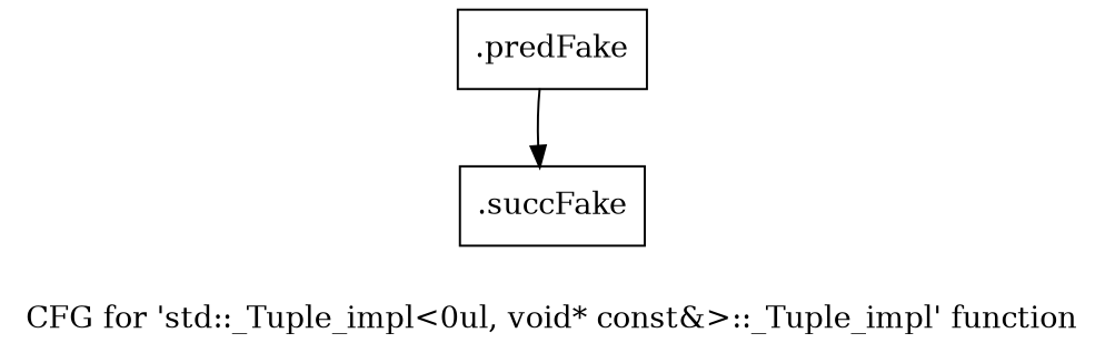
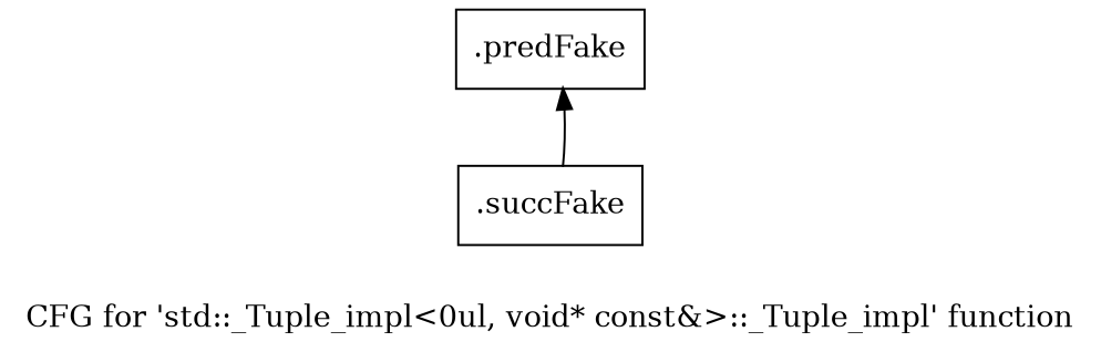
  digraph {
    label="CFG for 'std::_Tuple_impl\<0ul, void* const&\>::_Tuple_impl' function"
    node [shape=record]
    n1 [label="{.predFake}"]
    n2 [filename="/home/akhilkushe/Xilinx/Vitis_HLS/2021.2/tps/lnx64/gcc-6.2.0/lib/gcc/x86_64-pc-linux-gnu/6.2.0/../../../../include/c++/6.2.0/tuple" label="{.succFake}" linenumber=368]
-   n1 -> n2 [execusionnum=1 filename="/home/akhilkushe/Xilinx/Vitis_HLS/2021.2/tps/lnx64/gcc-6.2.0/lib/gcc/x86_64-pc-linux-gnu/6.2.0/../../../../include/c++/6.2.0/tuple"]
+   n2 -> n1 [execusionnum=1 filename="/home/akhilkushe/Xilinx/Vitis_HLS/2021.2/tps/lnx64/gcc-6.2.0/lib/gcc/x86_64-pc-linux-gnu/6.2.0/../../../../include/c++/6.2.0/tuple"]
  }
